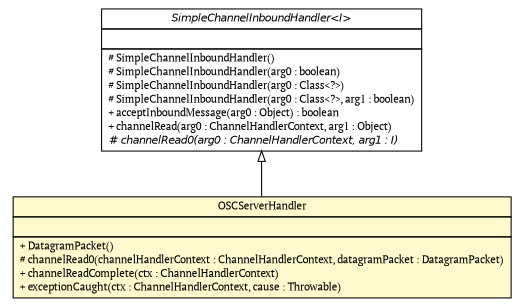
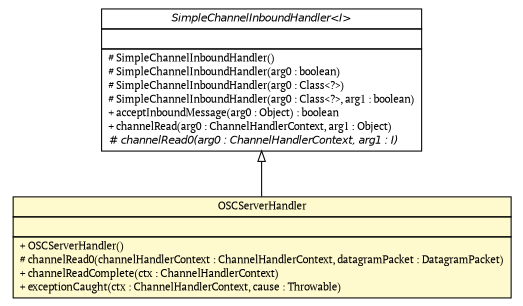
  digraph {
    nodesep=0.25
    ranksep=0.5
    fontname="PT Serif"
    node [fontcolor=black fontname="PT Serif" fontsize=10.0 shape=plaintext]
-   n1 [label=<<table title="com.xley.lfosc.osc.server.OSCServerHandler" border="0" cellborder="1" cellspacing="0" cellpadding="2" port="p" bgcolor="lemonChiffon" href="./OSCServerHandler.html"> 		<tr><td><table border="0" cellspacing="0" cellpadding="1"> <tr><td align="center" balign="center"> OSCServerHandler </td></tr> 		</table></td></tr> 		<tr><td><table border="0" cellspacing="0" cellpadding="1"> <tr><td align="left" balign="left">  </td></tr> 		</table></td></tr> 		<tr><td><table border="0" cellspacing="0" cellpadding="1"> <tr><td align="left" balign="left"> + DatagramPacket() </td></tr> <tr><td align="left" balign="left"> # channelRead0(channelHandlerContext : ChannelHandlerContext, datagramPacket : DatagramPacket) </td></tr> <tr><td align="left" balign="left"> + channelReadComplete(ctx : ChannelHandlerContext) </td></tr> <tr><td align="left" balign="left"> + exceptionCaught(ctx : ChannelHandlerContext, cause : Throwable) </td></tr> 		</table></td></tr> 		</table>>]
+   n1 [label=<<table title="com.xley.lfosc.osc.server.OSCServerHandler" border="0" cellborder="1" cellspacing="0" cellpadding="2" port="p" bgcolor="lemonChiffon" href="./OSCServerHandler.html"> 		<tr><td><table border="0" cellspacing="0" cellpadding="1"> <tr><td align="center" balign="center"> OSCServerHandler </td></tr> 		</table></td></tr> 		<tr><td><table border="0" cellspacing="0" cellpadding="1"> <tr><td align="left" balign="left">  </td></tr> 		</table></td></tr> 		<tr><td><table border="0" cellspacing="0" cellpadding="1"> <tr><td align="left" balign="left"> + OSCServerHandler() </td></tr> <tr><td align="left" balign="left"> # channelRead0(channelHandlerContext : ChannelHandlerContext, datagramPacket : DatagramPacket) </td></tr> <tr><td align="left" balign="left"> + channelReadComplete(ctx : ChannelHandlerContext) </td></tr> <tr><td align="left" balign="left"> + exceptionCaught(ctx : ChannelHandlerContext, cause : Throwable) </td></tr> 		</table></td></tr> 		</table>>]
    n2 [label=<<table title="io.netty.channel.SimpleChannelInboundHandler" border="0" cellborder="1" cellspacing="0" cellpadding="2" port="p" href="http://java.sun.com/j2se/1.4.2/docs/api/io/netty/channel/SimpleChannelInboundHandler.html"> 		<tr><td><table border="0" cellspacing="0" cellpadding="1"> <tr><td align="center" balign="center"><font face="Helvetica-Oblique"> SimpleChannelInboundHandler&lt;I&gt; </font></td></tr> 		</table></td></tr> 		<tr><td><table border="0" cellspacing="0" cellpadding="1"> <tr><td align="left" balign="left">  </td></tr> 		</table></td></tr> 		<tr><td><table border="0" cellspacing="0" cellpadding="1"> <tr><td align="left" balign="left"> # SimpleChannelInboundHandler() </td></tr> <tr><td align="left" balign="left"> # SimpleChannelInboundHandler(arg0 : boolean) </td></tr> <tr><td align="left" balign="left"> # SimpleChannelInboundHandler(arg0 : Class&lt;?&gt;) </td></tr> <tr><td align="left" balign="left"> # SimpleChannelInboundHandler(arg0 : Class&lt;?&gt;, arg1 : boolean) </td></tr> <tr><td align="left" balign="left"> + acceptInboundMessage(arg0 : Object) : boolean </td></tr> <tr><td align="left" balign="left"> + channelRead(arg0 : ChannelHandlerContext, arg1 : Object) </td></tr> <tr><td align="left" balign="left"><font face="Helvetica-Oblique" point-size="10.0"> # channelRead0(arg0 : ChannelHandlerContext, arg1 : I) </font></td></tr> 		</table></td></tr> 		</table>>]
    n2 -> n1 [arrowtail=empty dir=back fontname="PT Serif" fontsize=10 headport=p labelfontname=Helvetica labelfontsize=10 tailport=p]
  }
